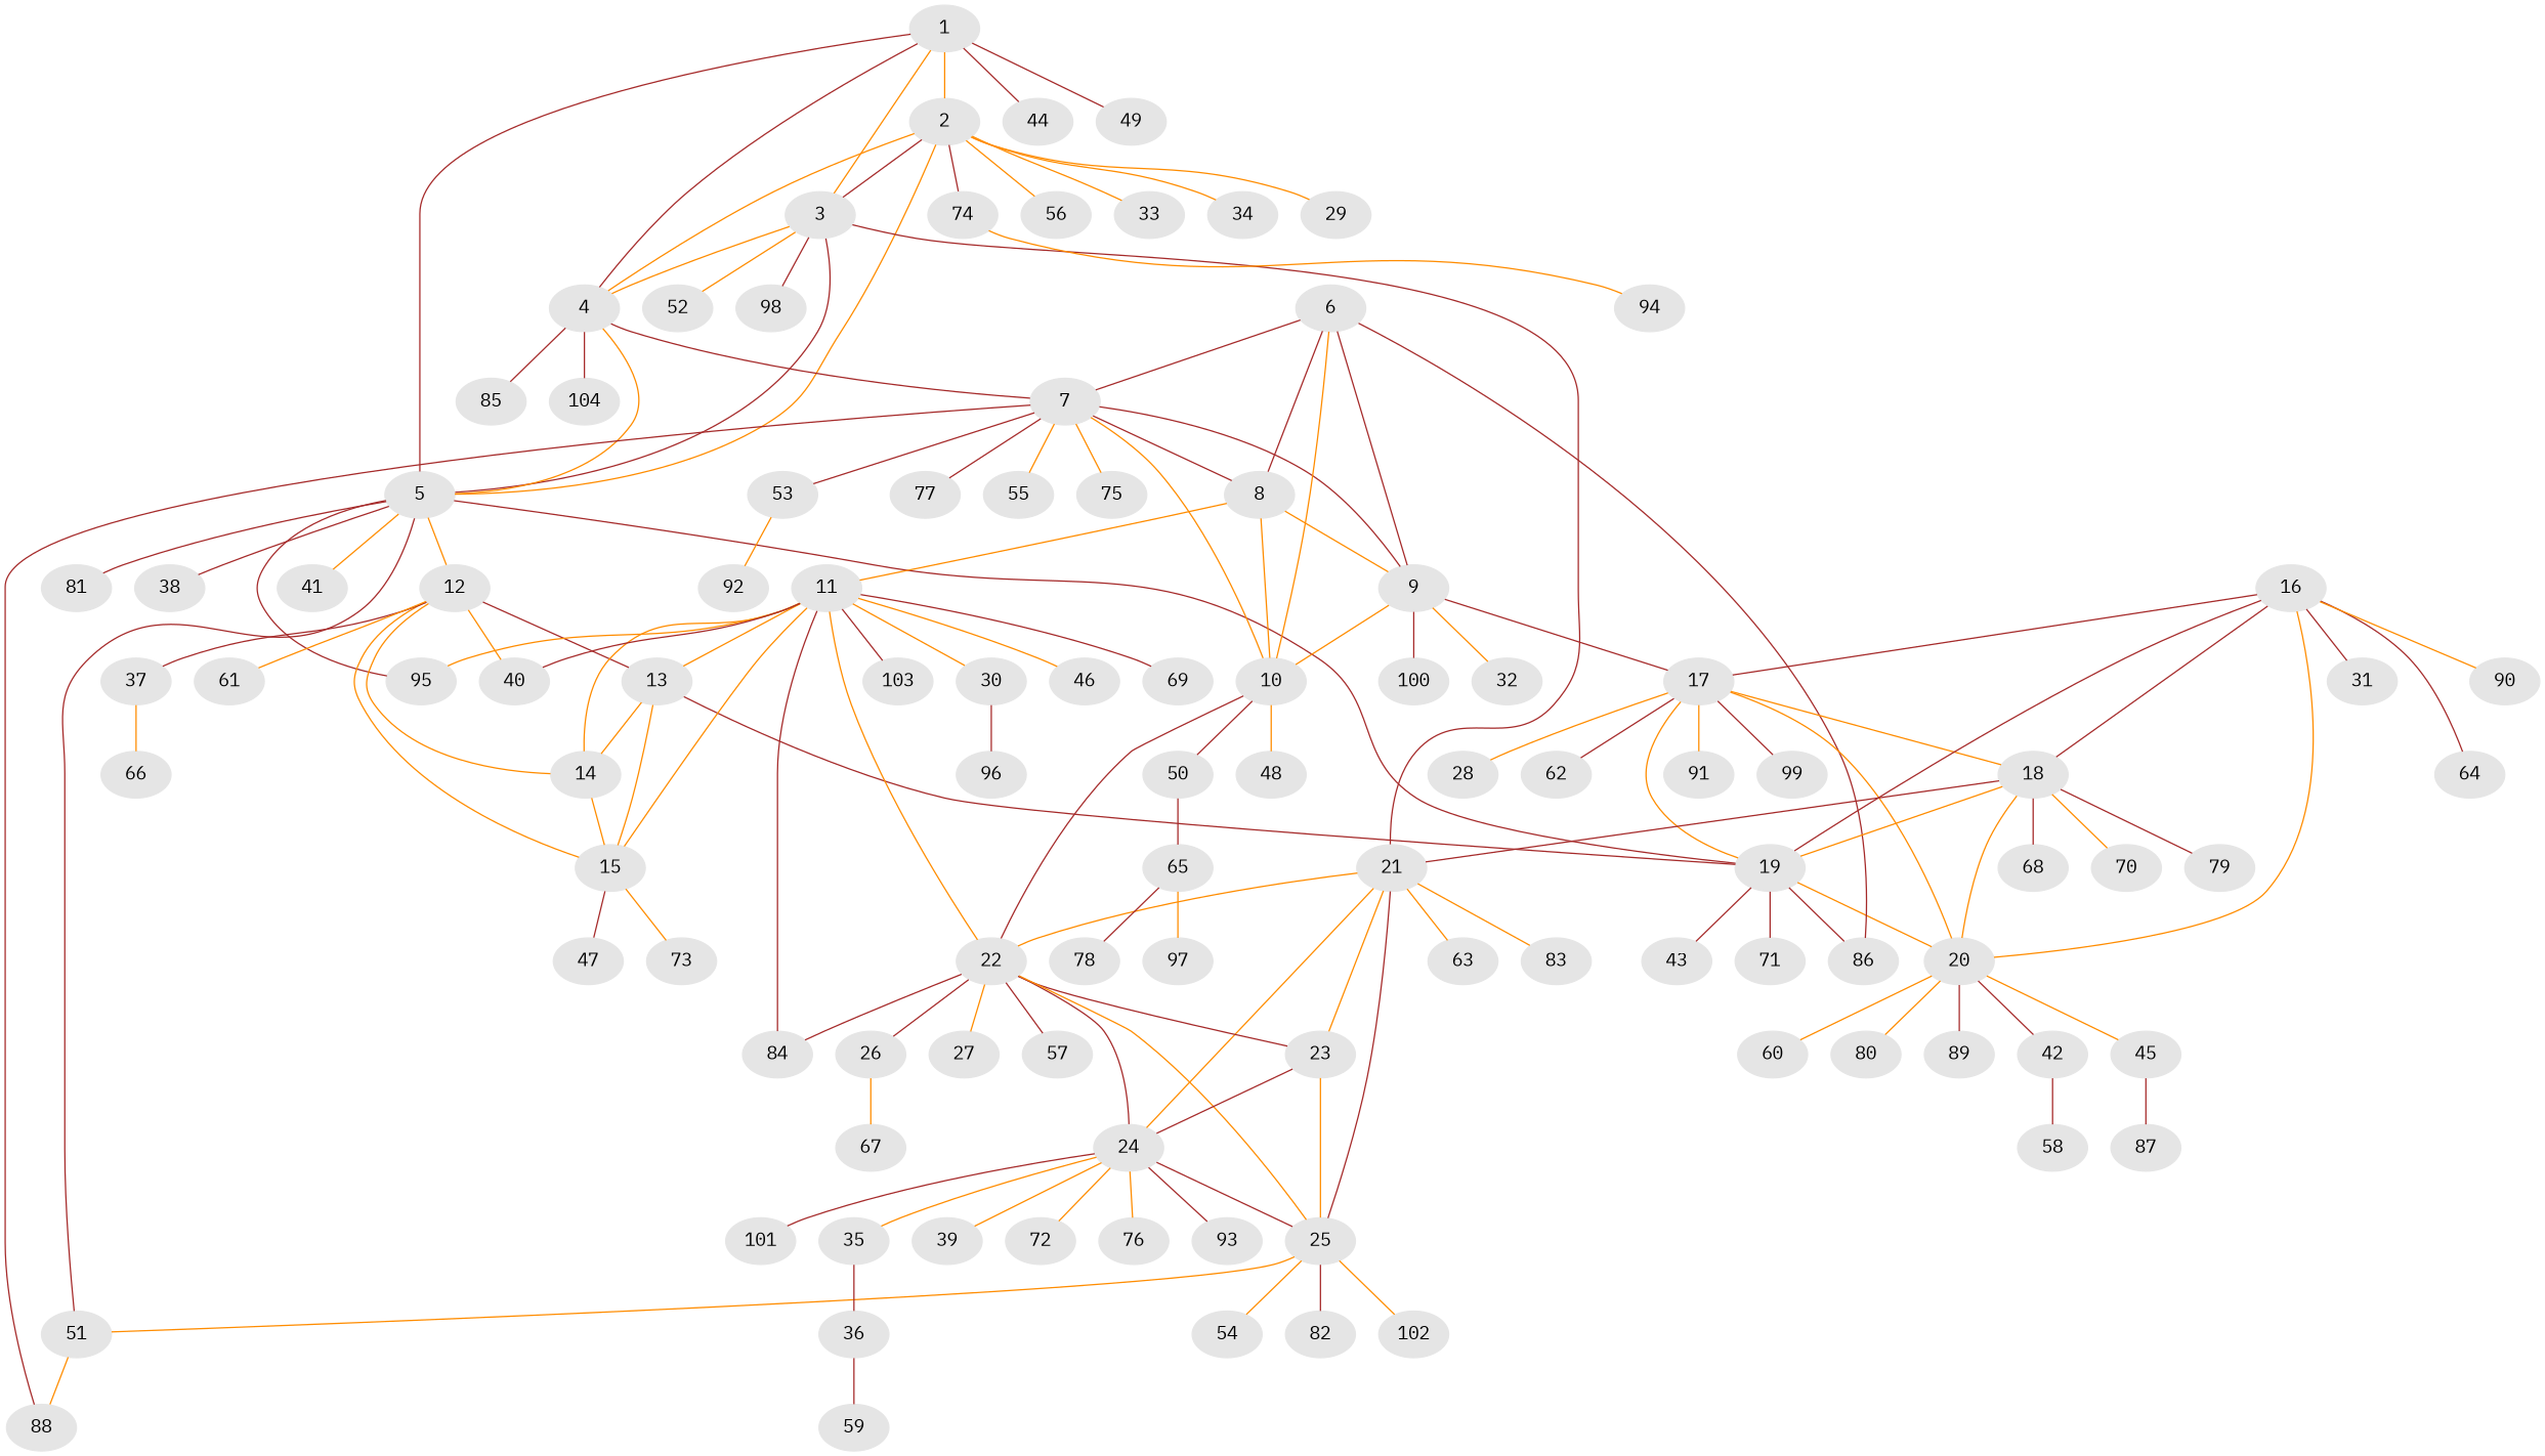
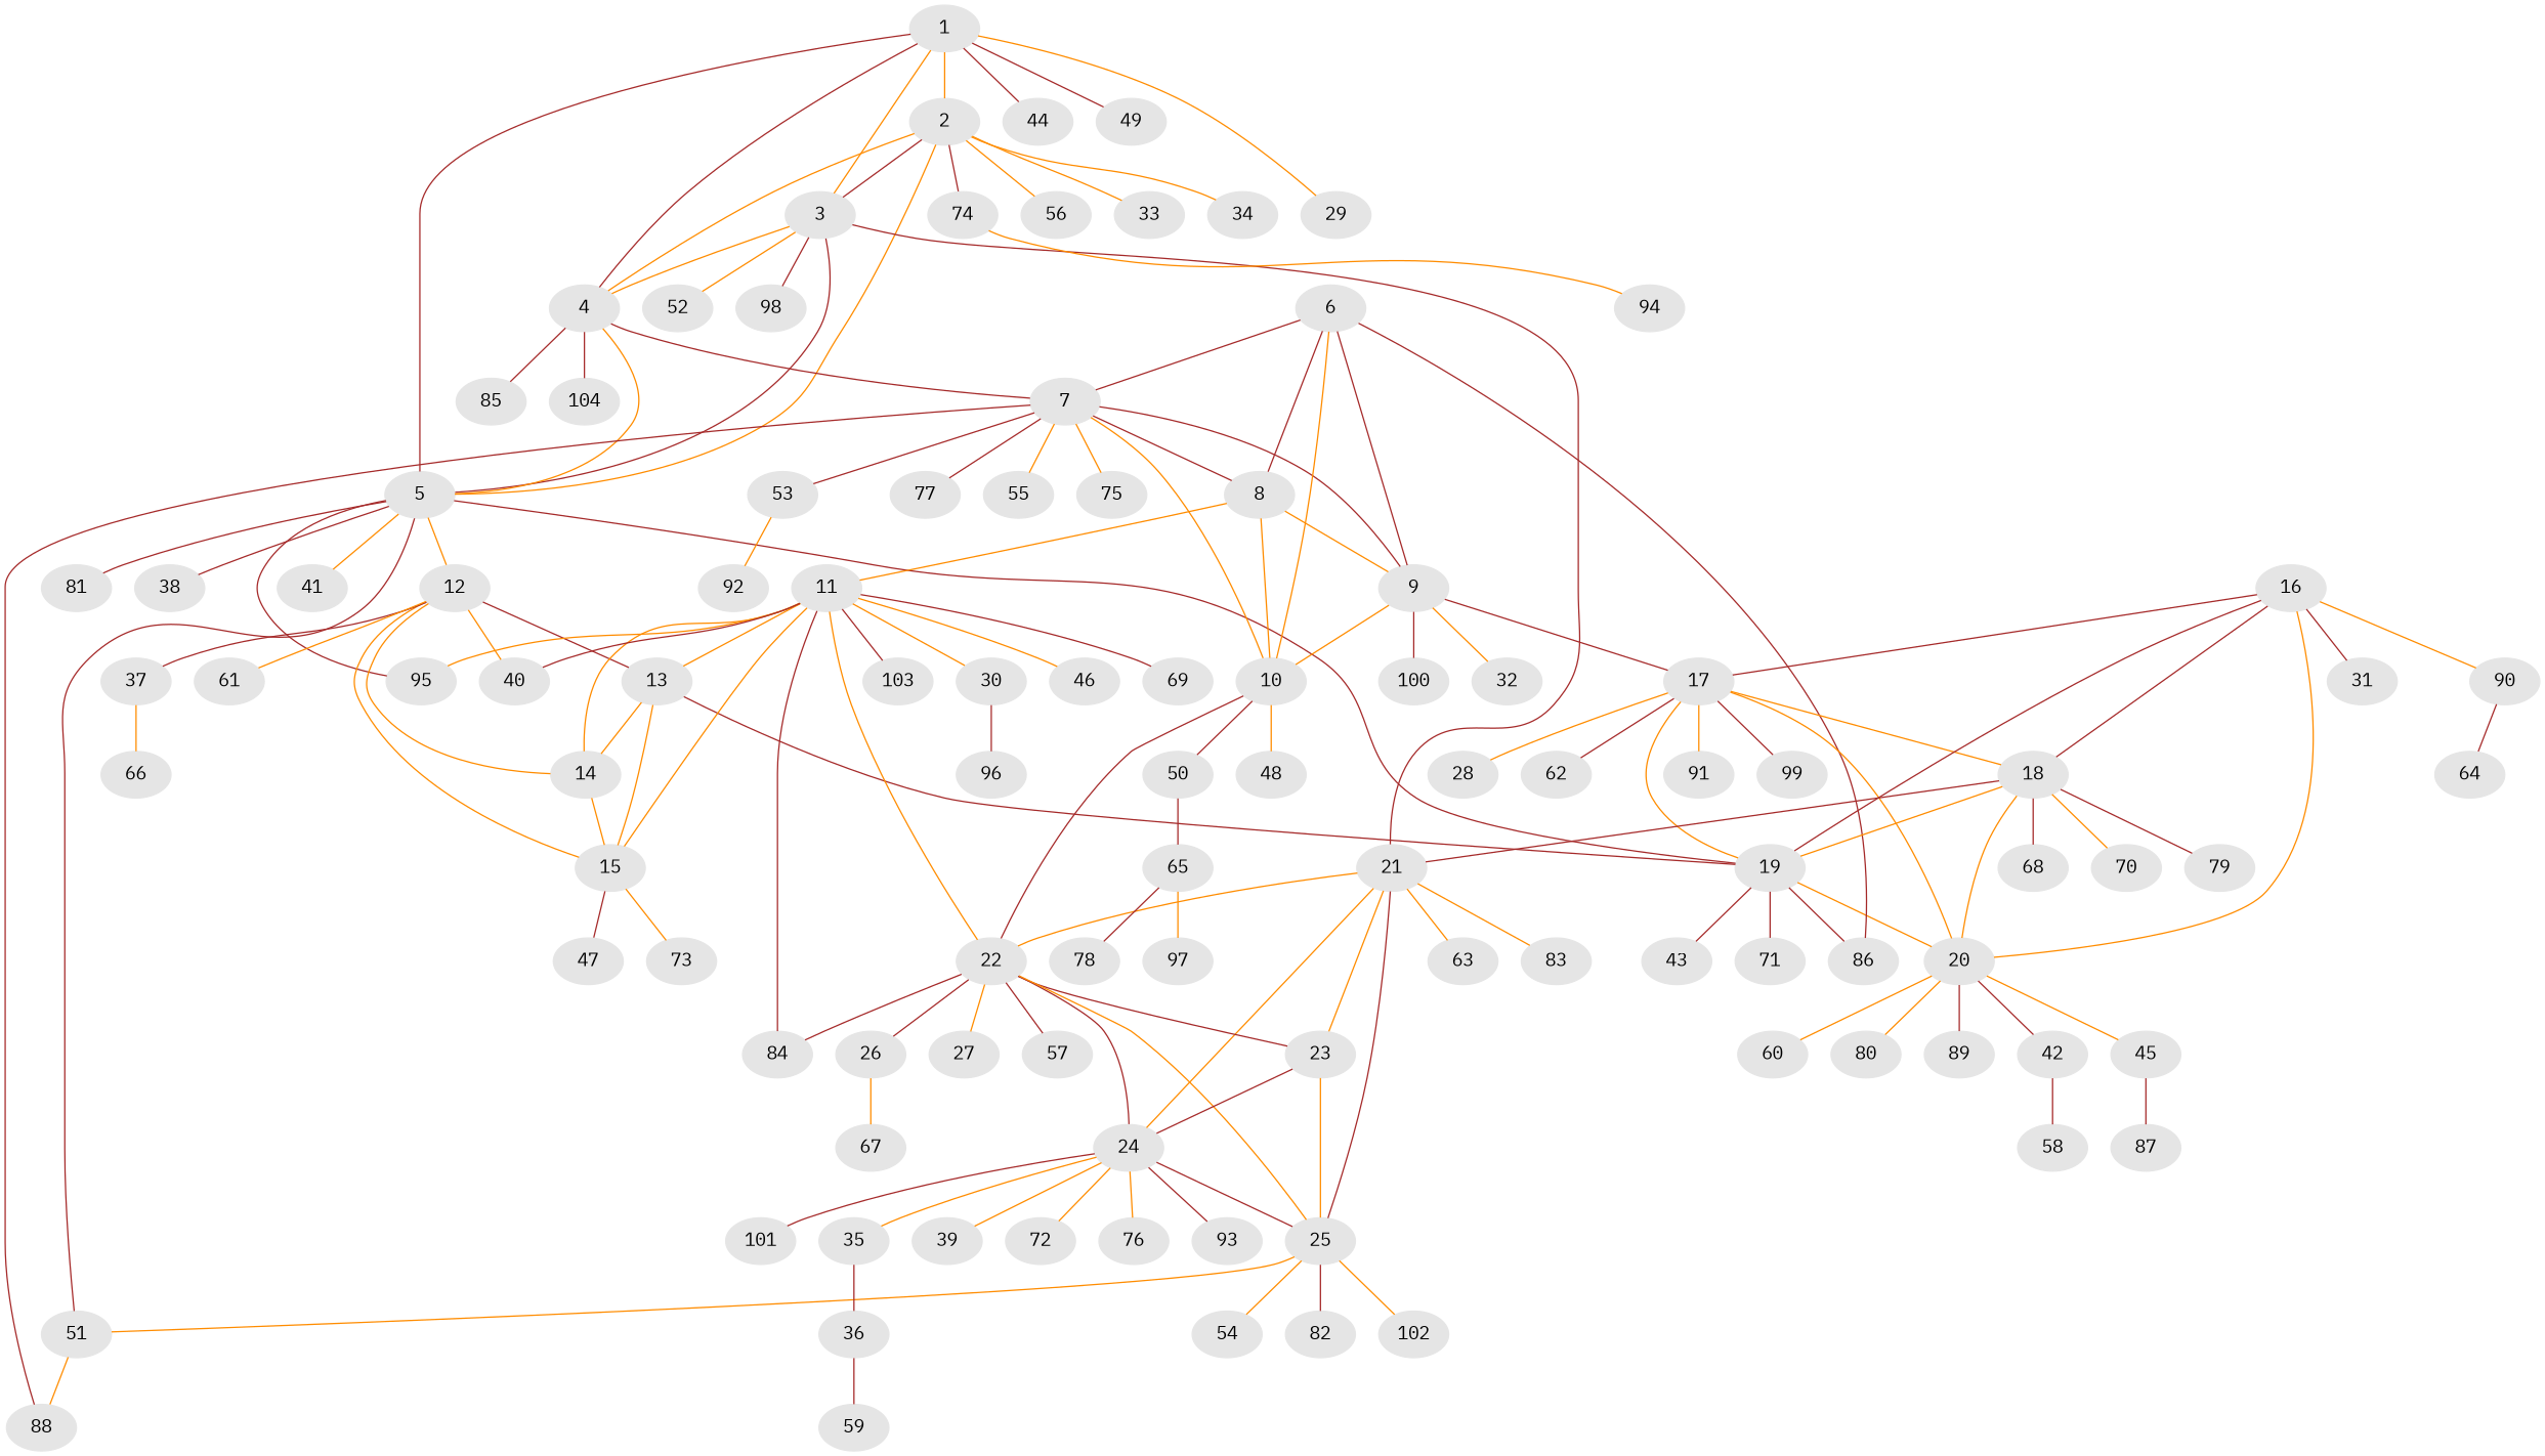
  graph {
    fontname="IBM Plex Mono"
    node [color=gray90 fontname="IBM Plex Mono" style=filled]
    edge [color=darkorange fontname="IBM Plex Mono"]
    1
    2
    3
    4
    5
    44
    49
    29
    33
    34
    56
    74
    21
    52
    98
    7
    85
    104
    12
    19
    38
    41
    51
    81
    95
    94
    22
    23
    24
    25
    63
    83
    8
    9
    10
    53
    55
    75
    77
    88
    13
    14
    15
    37
    40
    61
    86
    20
    43
    71
    6
    11
    17
    32
    100
    48
    50
    92
    30
    46
    69
    84
    103
    18
    28
    62
    91
    99
    26
    27
    57
    65
    47
    73
    96
    66
    16
    31
    64
    90
    68
    70
    79
    42
    45
    60
    80
    89
    58
    87
    35
    39
    72
    76
    93
    101
    54
    82
    102
    67
    36
    59
    78
    97
    1 -- 2
    1 -- 3
    1 -- 4 [color=brown]
    1 -- 5 [color=brown]
    1 -- 44 [color=brown]
    1 -- 49 [color=brown]
    2 -- 3 [color=brown]
    2 -- 4
    2 -- 5
-   2 -- 29
+   1 -- 29
    2 -- 33
    2 -- 34
    2 -- 56
    2 -- 74 [color=brown]
    3 -- 4
    3 -- 5 [color=brown]
    3 -- 21 [color=brown]
    3 -- 52
    3 -- 98 [color=brown]
    4 -- 5
    4 -- 7 [color=brown]
    4 -- 85 [color=brown]
    4 -- 104 [color=brown]
    5 -- 12
    5 -- 19 [color=brown]
    5 -- 38 [color=brown]
    5 -- 41
    5 -- 51 [color=brown]
    5 -- 81 [color=brown]
    5 -- 95 [color=brown]
    74 -- 94
    21 -- 22
    21 -- 23
    21 -- 24
    21 -- 25 [color=brown]
    21 -- 63
    21 -- 83
    7 -- 8 [color=brown]
    7 -- 9 [color=brown]
    7 -- 10
    7 -- 53 [color=brown]
    7 -- 55
    7 -- 75
    7 -- 77 [color=brown]
    7 -- 88 [color=brown]
    12 -- 13 [color=brown]
    12 -- 14
    12 -- 15
    12 -- 37 [color=brown]
    12 -- 40
    12 -- 61
    19 -- 86 [color=brown]
    19 -- 20
    19 -- 43 [color=brown]
    19 -- 71 [color=brown]
    51 -- 88
    22 -- 23 [color=brown]
    22 -- 24 [color=brown]
    22 -- 25
    22 -- 84 [color=brown]
    22 -- 26 [color=brown]
    22 -- 27
    22 -- 57 [color=brown]
    23 -- 24 [color=brown]
    23 -- 25
    24 -- 25 [color=brown]
    24 -- 35
    24 -- 39
    24 -- 72
    24 -- 76
    24 -- 93 [color=brown]
    24 -- 101 [color=brown]
    25 -- 51
    25 -- 54
    25 -- 82 [color=brown]
    25 -- 102
    8 -- 9
    8 -- 10
    8 -- 11
    9 -- 10
    9 -- 17 [color=brown]
    9 -- 32
    9 -- 100 [color=brown]
    10 -- 22 [color=brown]
    10 -- 48
    10 -- 50 [color=brown]
    53 -- 92
    13 -- 19 [color=brown]
    13 -- 14
    13 -- 15
    14 -- 15
    15 -- 47 [color=brown]
    15 -- 73
    37 -- 66
    20 -- 42 [color=brown]
    20 -- 45
    20 -- 60
    20 -- 80
    20 -- 89 [color=brown]
    6 -- 7 [color=brown]
    6 -- 8 [color=brown]
    6 -- 9 [color=brown]
    6 -- 10
    6 -- 86 [color=brown]
    11 -- 95
    11 -- 22
    11 -- 13
    11 -- 14
    11 -- 15
    11 -- 40 [color=brown]
    11 -- 30
    11 -- 46
    11 -- 69 [color=brown]
    11 -- 84 [color=brown]
    11 -- 103 [color=brown]
    17 -- 19
    17 -- 20
    17 -- 18
    17 -- 28
    17 -- 62 [color=brown]
    17 -- 91
    17 -- 99 [color=brown]
    50 -- 65 [color=brown]
    30 -- 96 [color=brown]
    18 -- 21 [color=brown]
    18 -- 19
    18 -- 20
    18 -- 68 [color=brown]
    18 -- 70
    18 -- 79 [color=brown]
    26 -- 67
    65 -- 78 [color=brown]
    65 -- 97
    16 -- 19 [color=brown]
    16 -- 20
    16 -- 17 [color=brown]
    16 -- 18 [color=brown]
    16 -- 31 [color=brown]
-   16 -- 64 [color=brown]
+   90 -- 64 [color=brown]
    16 -- 90
    42 -- 58 [color=brown]
    45 -- 87 [color=brown]
    35 -- 36 [color=brown]
    36 -- 59 [color=brown]
  }
